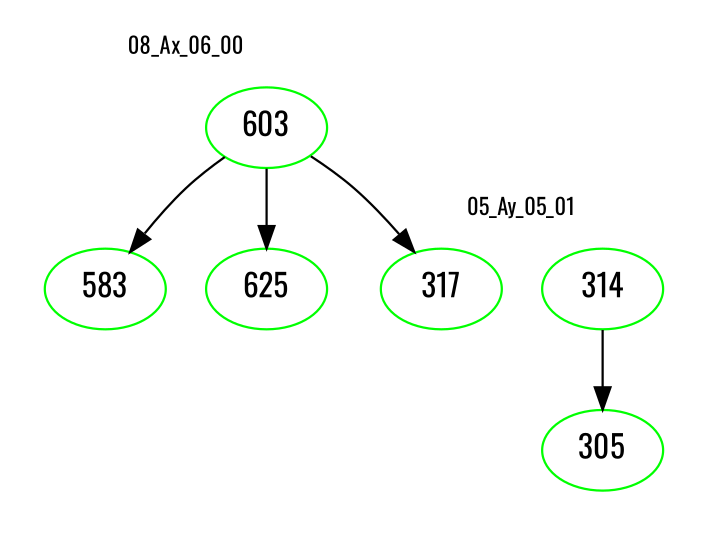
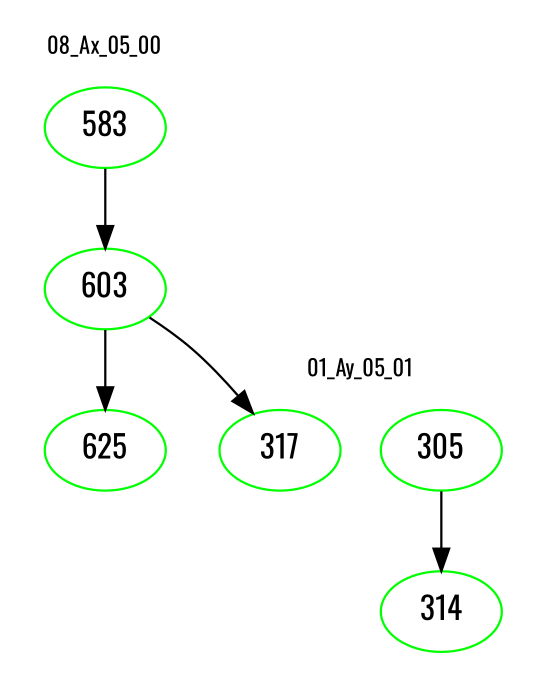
  digraph {
    fontname=Oswald
    node [color=green fontname=Oswald]
    edge [color=black fontname=Oswald]
    n1 [label=603]
    n2 [label=583]
    n3 [label=625]
    n4 [label=314]
    n5 [label=305]
    n6 [label=317]
    subgraph cluster_1 {
      color=white
      fontsize=10
-     label="08_Ax_06_00"
+     label="08_Ax_05_00"
      n1
      n2
      n3
    }
    subgraph cluster_2 {
      color=white
      fontsize=10
-     label="05_Ay_05_01"
+     label="01_Ay_05_01"
      n4
      n5
      n6
    }
-   n1 -> n2
+   n2 -> n1
    n1 -> n3
    n1 -> n6
-   n4 -> n5
+   n5 -> n4
  }
